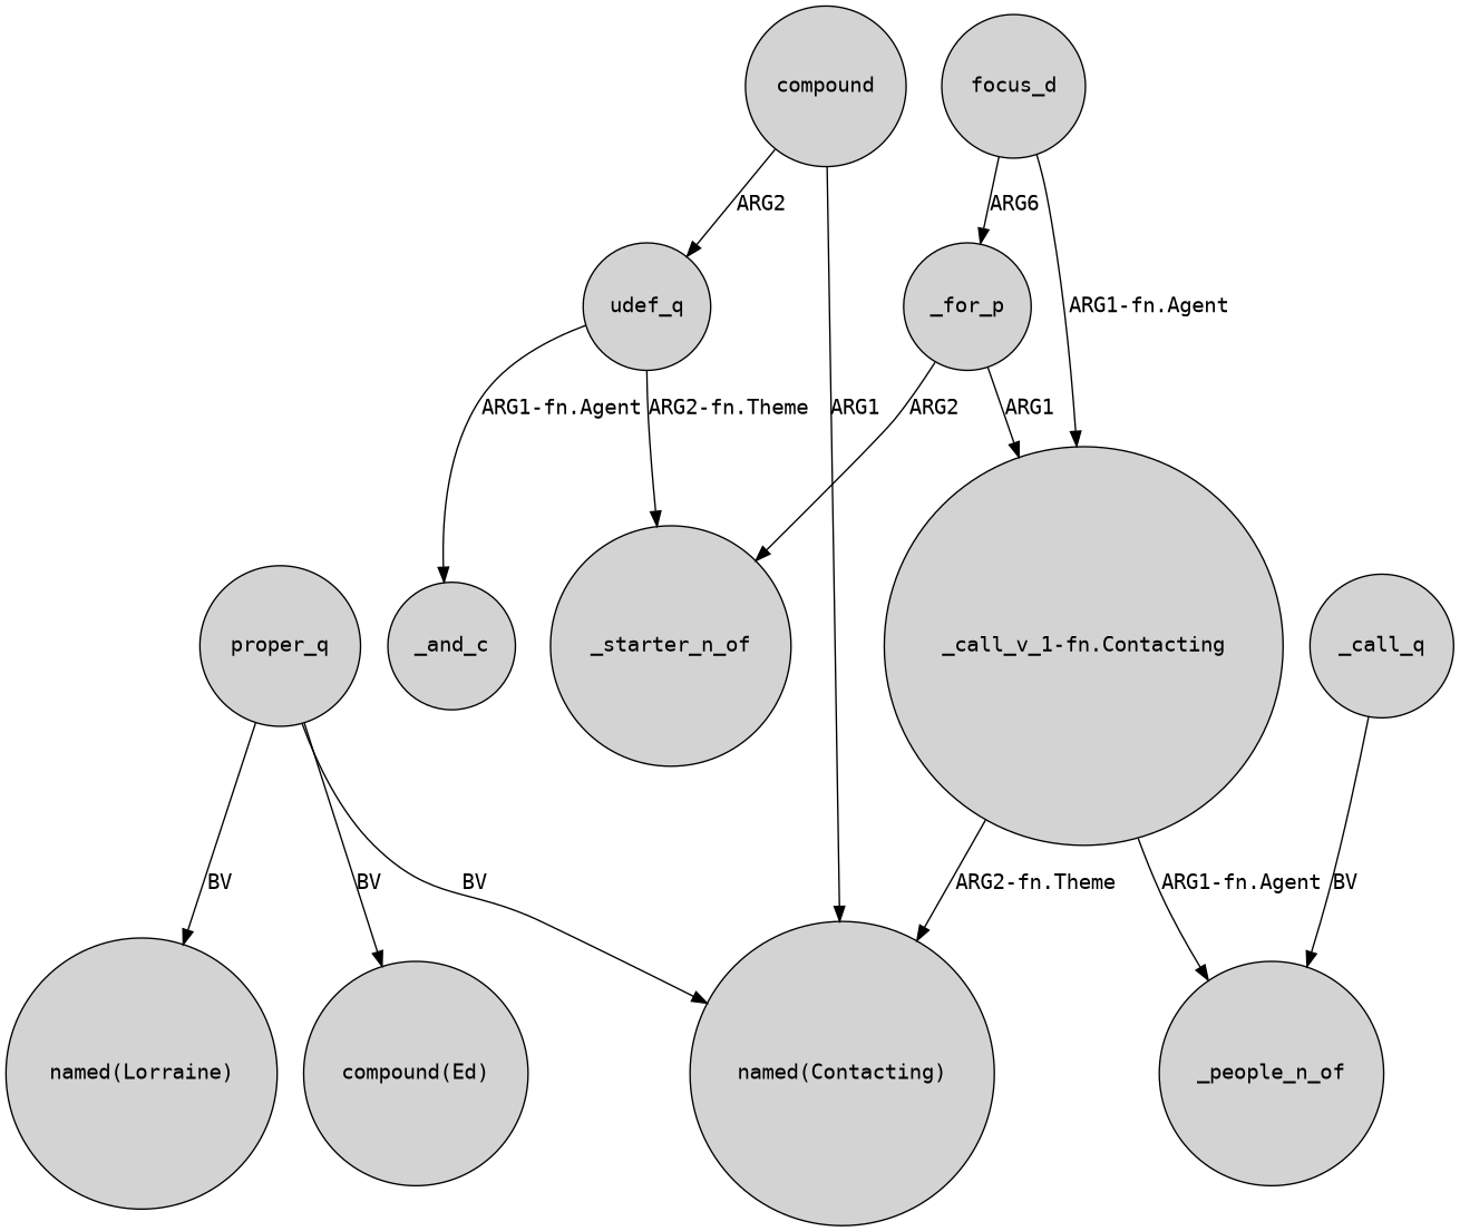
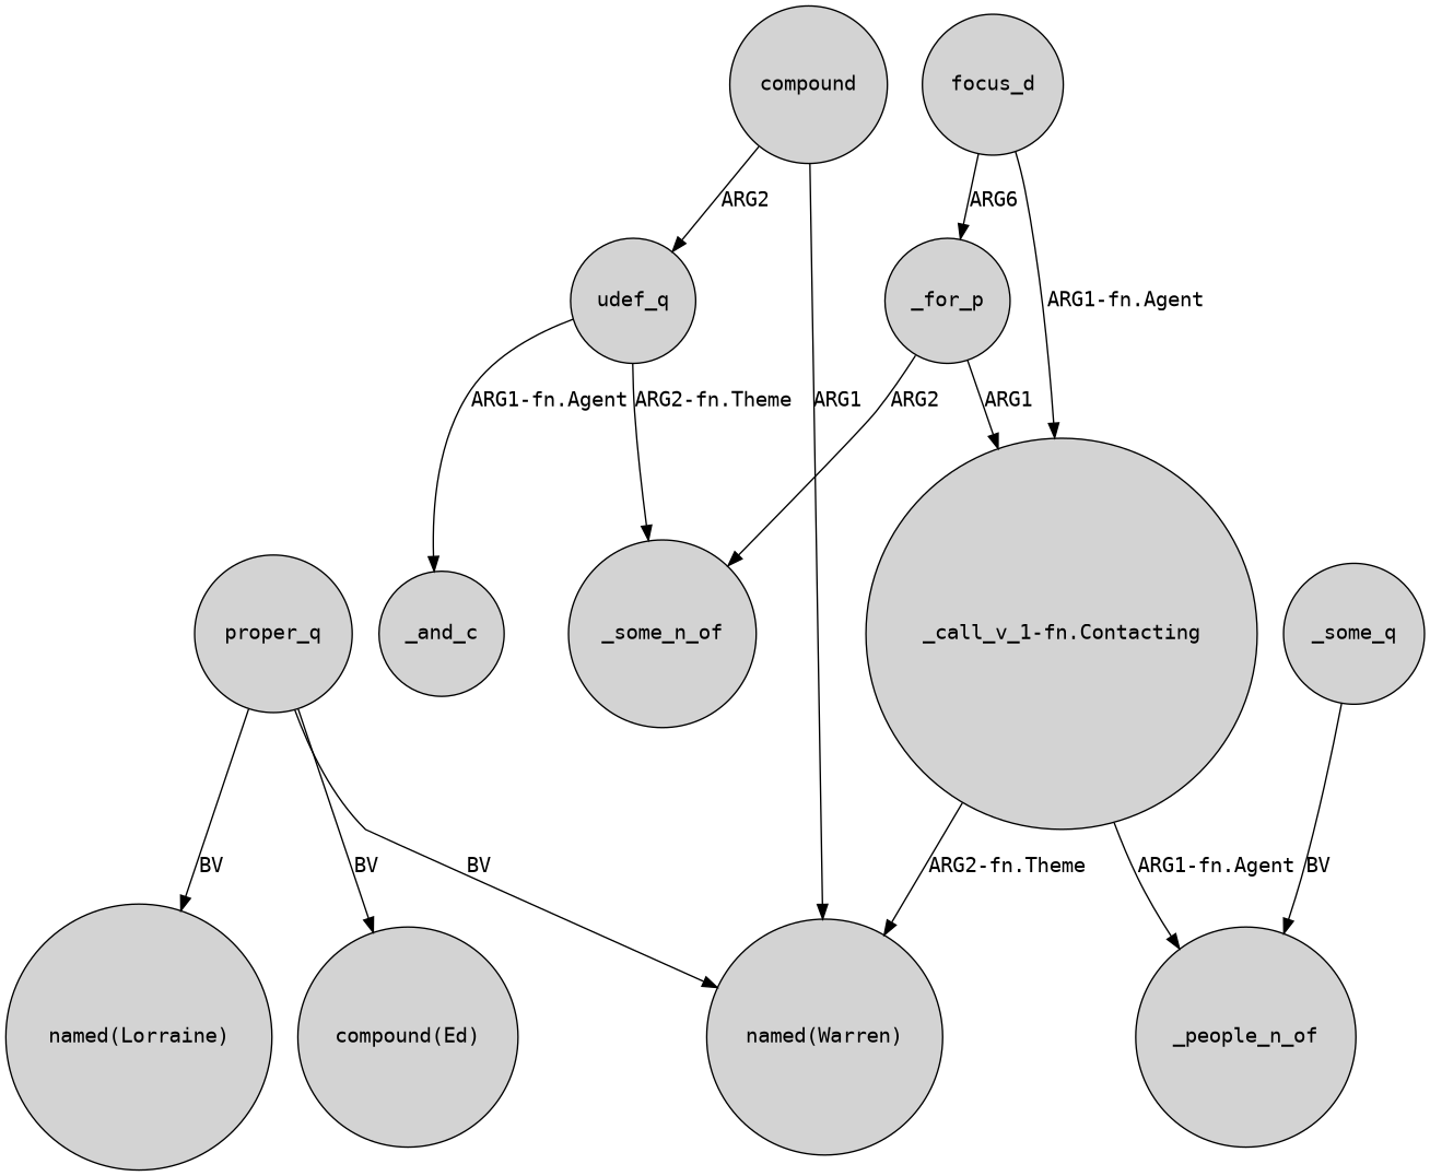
  digraph {
    fontname="DejaVu Sans Mono"
    node [fontname="DejaVu Sans Mono" shape=circle style=filled]
    edge [fontname="DejaVu Sans Mono"]
    compound
-   "named(Warren)" [label="named(Contacting)"]
+   "named(Warren)"
    udef_q
    proper_q
    "named(Lorraine)"
    n6 [label="compound(Ed)"]
    _for_p
-   _starter_n_of
+   _starter_n_of [label=_some_n_of]
    "_call_v_1-fn.Contacting"
    _people_n_of
    _and_c
    focus_d
-   _some_q [label=_call_q]
+   _some_q
    compound -> "named(Warren)" [label=ARG1]
    compound -> udef_q [label=ARG2]
    udef_q -> _starter_n_of [label="ARG2-fn.Theme"]
    udef_q -> _and_c [label="ARG1-fn.Agent"]
    proper_q -> "named(Warren)" [label=BV]
    proper_q -> "named(Lorraine)" [label=BV]
    proper_q -> n6 [label=BV]
    _for_p -> _starter_n_of [label=ARG2]
    _for_p -> "_call_v_1-fn.Contacting" [label=ARG1]
    "_call_v_1-fn.Contacting" -> "named(Warren)" [label="ARG2-fn.Theme"]
    "_call_v_1-fn.Contacting" -> _people_n_of [label="ARG1-fn.Agent"]
    focus_d -> _for_p [label=ARG6]
    focus_d -> "_call_v_1-fn.Contacting" [label="ARG1-fn.Agent"]
    _some_q -> _people_n_of [label=BV]
  }
